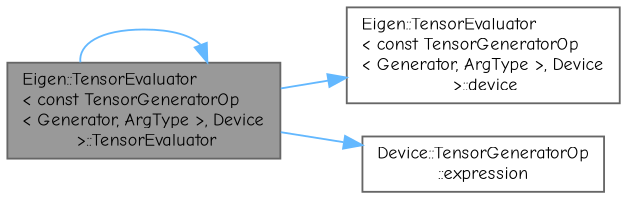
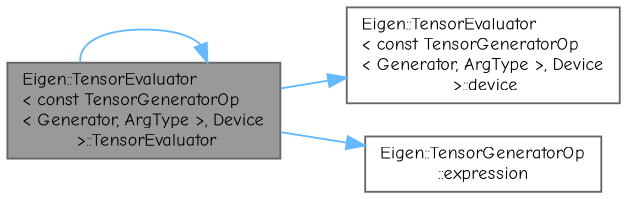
  digraph {
    rankdir=LR
    fontname="Comic Neue"
    node [color=grey40 fillcolor=white fontname="Comic Neue" fontsize=10 shape=box style=filled]
    edge [color=steelblue1 fontname="Comic Neue" fontsize=10 labelfontname=Helvetica labelfontsize=10 style=solid]
    n1 [color=gray40 fillcolor=grey60 fontcolor=black height=0.2 label="Eigen::TensorEvaluator\l\< const TensorGeneratorOp\l\< Generator, ArgType \>, Device\l \>::TensorEvaluator" width=0.4]
    n2 [height=0.2 label="Eigen::TensorEvaluator\l\< const TensorGeneratorOp\l\< Generator, ArgType \>, Device\l \>::device" width=0.4]
-   n3 [height=0.2 label="Device::TensorGeneratorOp\l::expression" width=0.4]
+   n3 [height=0.2 label="Eigen::TensorGeneratorOp\l::expression" width=0.4]
    n1 -> n1
    n1 -> n2
    n1 -> n3
  }
